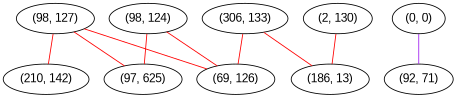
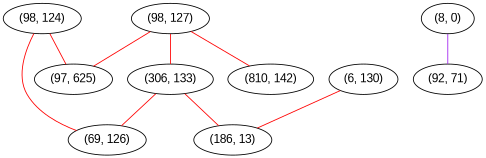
  graph {
    fontname="Liberation Sans"
    node [fontname="Liberation Sans"]
    edge [color=red fontname="Liberation Sans" weight=1]
    n1 [label="(306, 133)"]
    n2 [label="(69, 126)"]
    "(186, 13)"
    n4 [label="(92, 71)"]
-   "(0, 0)"
+   "(0, 0)" [label="(8, 0)"]
    "(98, 124)"
    n7 [label="(97, 625)"]
    "(98, 127)"
-   "(210, 142)"
-   "(2, 130)"
+   "(210, 142)" [label="(810, 142)"]
+   "(2, 130)" [label="(6, 130)"]
    n1 -- n2
    n1 -- "(186, 13)"
    "(0, 0)" -- n4 [color=purple weight=4]
    "(98, 124)" -- n2
    "(98, 124)" -- n7
-   "(98, 127)" -- n2
+   "(98, 127)" -- n1
    "(98, 127)" -- n7
    "(98, 127)" -- "(210, 142)"
    "(2, 130)" -- "(186, 13)"
  }
